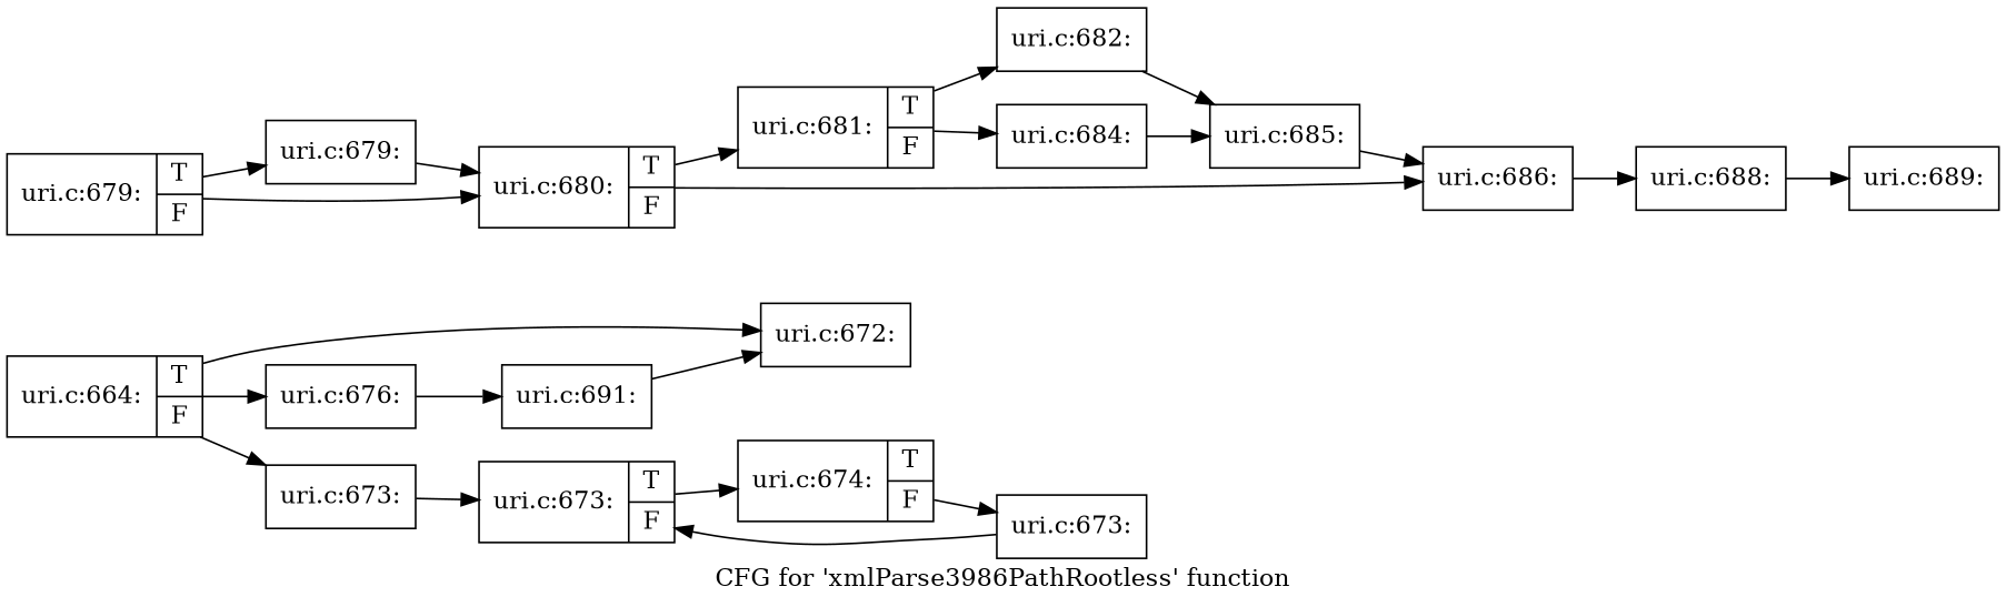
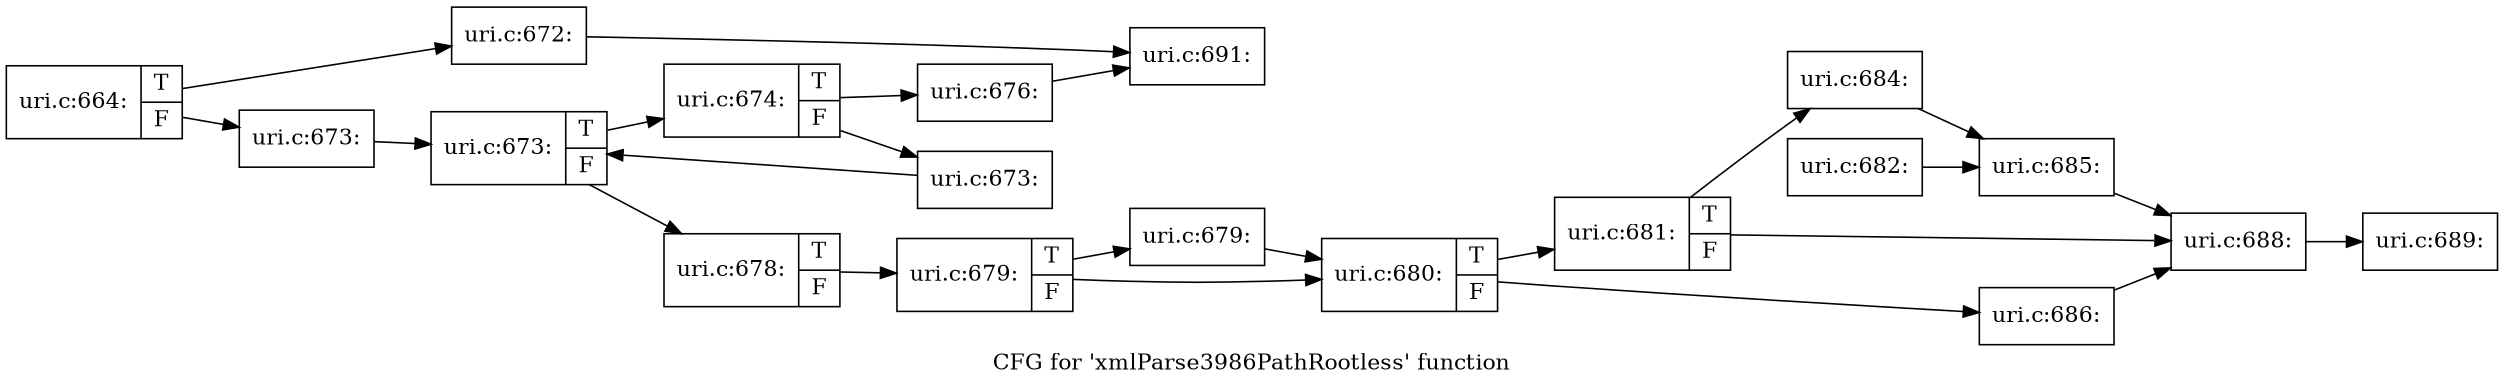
  digraph {
    label="CFG for 'xmlParse3986PathRootless' function"
    rankdir=LR
    node [shape=record]
    n1 [label="{uri.c:664:|{<s0>T|<s1>F}}"]
    n2 [label="{uri.c:672:}"]
    n3 [label="{uri.c:673:}"]
    n4 [label="{uri.c:691:}"]
    n5 [label="{uri.c:673:|{<s0>T|<s1>F}}"]
    n6 [label="{uri.c:674:|{<s0>T|<s1>F}}"]
+   n7 [label="{uri.c:678:|{<s0>T|<s1>F}}"]
    n8 [label="{uri.c:676:}"]
    n9 [label="{uri.c:673:}"]
    n10 [label="{uri.c:679:|{<s0>T|<s1>F}}"]
    n11 [label="{uri.c:679:}"]
    n12 [label="{uri.c:680:|{<s0>T|<s1>F}}"]
    n13 [label="{uri.c:689:}"]
    n14 [label="{uri.c:681:|{<s0>T|<s1>F}}"]
    n15 [label="{uri.c:686:}"]
    n16 [label="{uri.c:682:}"]
    n17 [label="{uri.c:684:}"]
    n18 [label="{uri.c:688:}"]
    n19 [label="{uri.c:685:}"]
    n1 -> n2
    n1 -> n3
-   n4 -> n2
+   n2 -> n4
    n3 -> n5
    n5 -> n6
-   n1 -> n8
+   n5 -> n7
+   n6 -> n8
    n6 -> n9
+   n7 -> n10
    n8 -> n4
    n9 -> n5
    n10 -> n11
    n10 -> n12
    n11 -> n12
    n12 -> n14
    n12 -> n15
-   n14 -> n16
+   n14 -> n18
    n14 -> n17
    n15 -> n18
    n16 -> n19
    n17 -> n19
    n18 -> n13
-   n19 -> n15
+   n19 -> n18
  }
